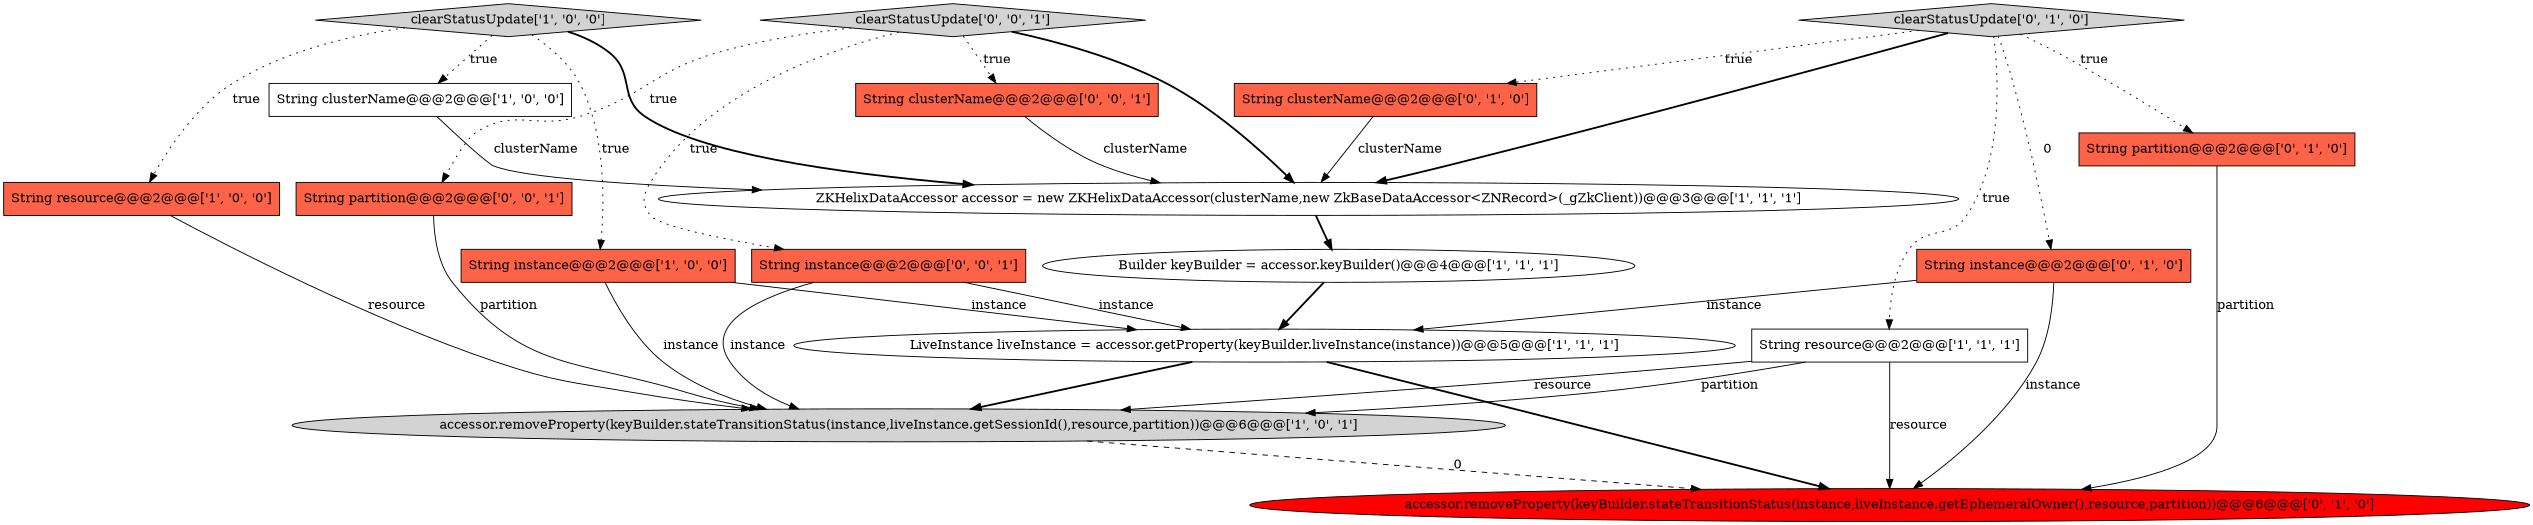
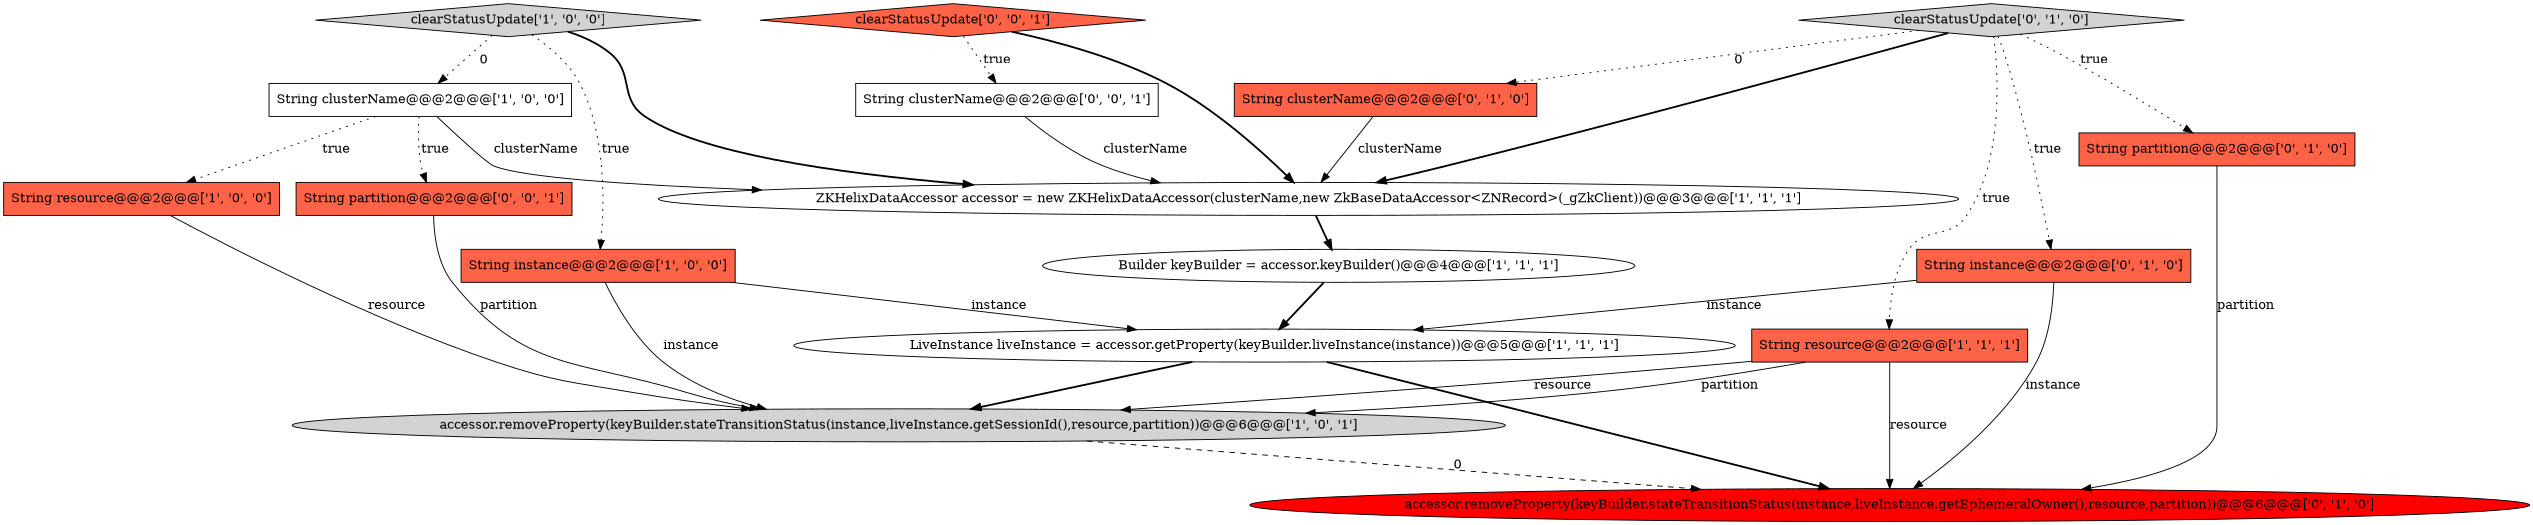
  digraph {
    node [fillcolor=tomato shape=box style=filled]
    edge [style=solid]
    n1 [label="String clusterName@@@2@@@['0', '1', '0']"]
    n2 [fillcolor=white label="ZKHelixDataAccessor accessor = new ZKHelixDataAccessor(clusterName,new ZkBaseDataAccessor<ZNRecord>(_gZkClient))@@@3@@@['1', '1', '1']" shape=ellipse]
    n3 [fillcolor=white label="Builder keyBuilder = accessor.keyBuilder()@@@4@@@['1', '1', '1']" shape=ellipse]
    n4 [fillcolor=red label="accessor.removeProperty(keyBuilder.stateTransitionStatus(instance,liveInstance.getEphemeralOwner(),resource,partition))@@@6@@@['0', '1', '0']" shape=ellipse]
    n5 [fillcolor=white label="LiveInstance liveInstance = accessor.getProperty(keyBuilder.liveInstance(instance))@@@5@@@['1', '1', '1']" shape=ellipse]
    n6 [fillcolor=lightgray label="accessor.removeProperty(keyBuilder.stateTransitionStatus(instance,liveInstance.getSessionId(),resource,partition))@@@6@@@['1', '0', '1']" shape=ellipse]
    n7 [fillcolor=lightgray label="clearStatusUpdate['0', '1', '0']" shape=diamond]
    n8 [label="String instance@@@2@@@['0', '1', '0']"]
    n9 [label="String partition@@@2@@@['0', '1', '0']"]
-   n10 [fillcolor=white label="String resource@@@2@@@['1', '1', '1']"]
+   n10 [label="String resource@@@2@@@['1', '1', '1']"]
    n11 [label="String partition@@@2@@@['0', '0', '1']"]
-   n12 [label="String clusterName@@@2@@@['0', '0', '1']"]
-   n13 [label="String instance@@@2@@@['0', '0', '1']"]
-   n14 [fillcolor=lightgray label="clearStatusUpdate['0', '0', '1']" shape=diamond]
+   n12 [fillcolor=white label="String clusterName@@@2@@@['0', '0', '1']"]
+   n14 [label="clearStatusUpdate['0', '0', '1']" shape=diamond]
    n15 [fillcolor=white label="String clusterName@@@2@@@['1', '0', '0']"]
    n16 [fillcolor=lightgray label="clearStatusUpdate['1', '0', '0']" shape=diamond]
    n17 [label="String resource@@@2@@@['1', '0', '0']"]
    n18 [label="String instance@@@2@@@['1', '0', '0']"]
    n1 -> n2 [label=clusterName]
    n2 -> n3 [style=bold]
    n3 -> n5 [style=bold]
    n5 -> n4 [style=bold]
    n5 -> n6 [style=bold]
    n6 -> n4 [label=0 style=dashed]
-   n7 -> n1 [label=true style=dotted]
+   n7 -> n1 [label=0 style=dotted]
    n7 -> n2 [style=bold]
-   n7 -> n8 [label=0 style=dotted]
+   n7 -> n8 [label=true style=dotted]
    n7 -> n9 [label=true style=dotted]
    n7 -> n10 [label=true style=dotted]
    n8 -> n4 [label=instance]
    n8 -> n5 [label=instance]
    n9 -> n4 [label=partition]
    n10 -> n4 [label=resource]
    n10 -> n6 [label=resource]
    n10 -> n6 [label=partition]
    n11 -> n6 [label=partition]
    n12 -> n2 [label=clusterName]
-   n13 -> n5 [label=instance]
-   n13 -> n6 [label=instance]
    n14 -> n2 [style=bold]
-   n14 -> n11 [label=true style=dotted]
+   n15 -> n11 [label=true style=dotted]
    n14 -> n12 [label=true style=dotted]
-   n14 -> n13 [label=true style=dotted]
    n15 -> n2 [label=clusterName]
    n16 -> n2 [style=bold]
-   n16 -> n15 [label=true style=dotted]
-   n16 -> n17 [label=true style=dotted]
+   n16 -> n15 [label=0 style=dotted]
+   n15 -> n17 [label=true style=dotted]
    n16 -> n18 [label=true style=dotted]
    n17 -> n6 [label=resource]
    n18 -> n5 [label=instance]
    n18 -> n6 [label=instance]
  }
